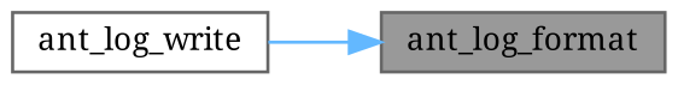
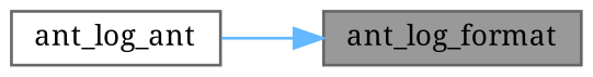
  digraph {
    rankdir=RL
    fontname="Noto Serif"
    node [fontname="Noto Serif" fontsize=10 shape=box style=filled]
    n1 [color=gray40 fillcolor=grey60 fontcolor=black height=0.2 label=ant_log_format width=0.4]
-   n2 [color=grey40 fillcolor=white height=0.2 label=ant_log_write width=0.4]
+   n2 [color=grey40 fillcolor=white height=0.2 label=ant_log_ant width=0.4]
    n1 -> n2 [color=steelblue1 dir=back fontname="Noto Serif" fontsize=10 labelfontname=Helvetica labelfontsize=10 style=solid]
  }
